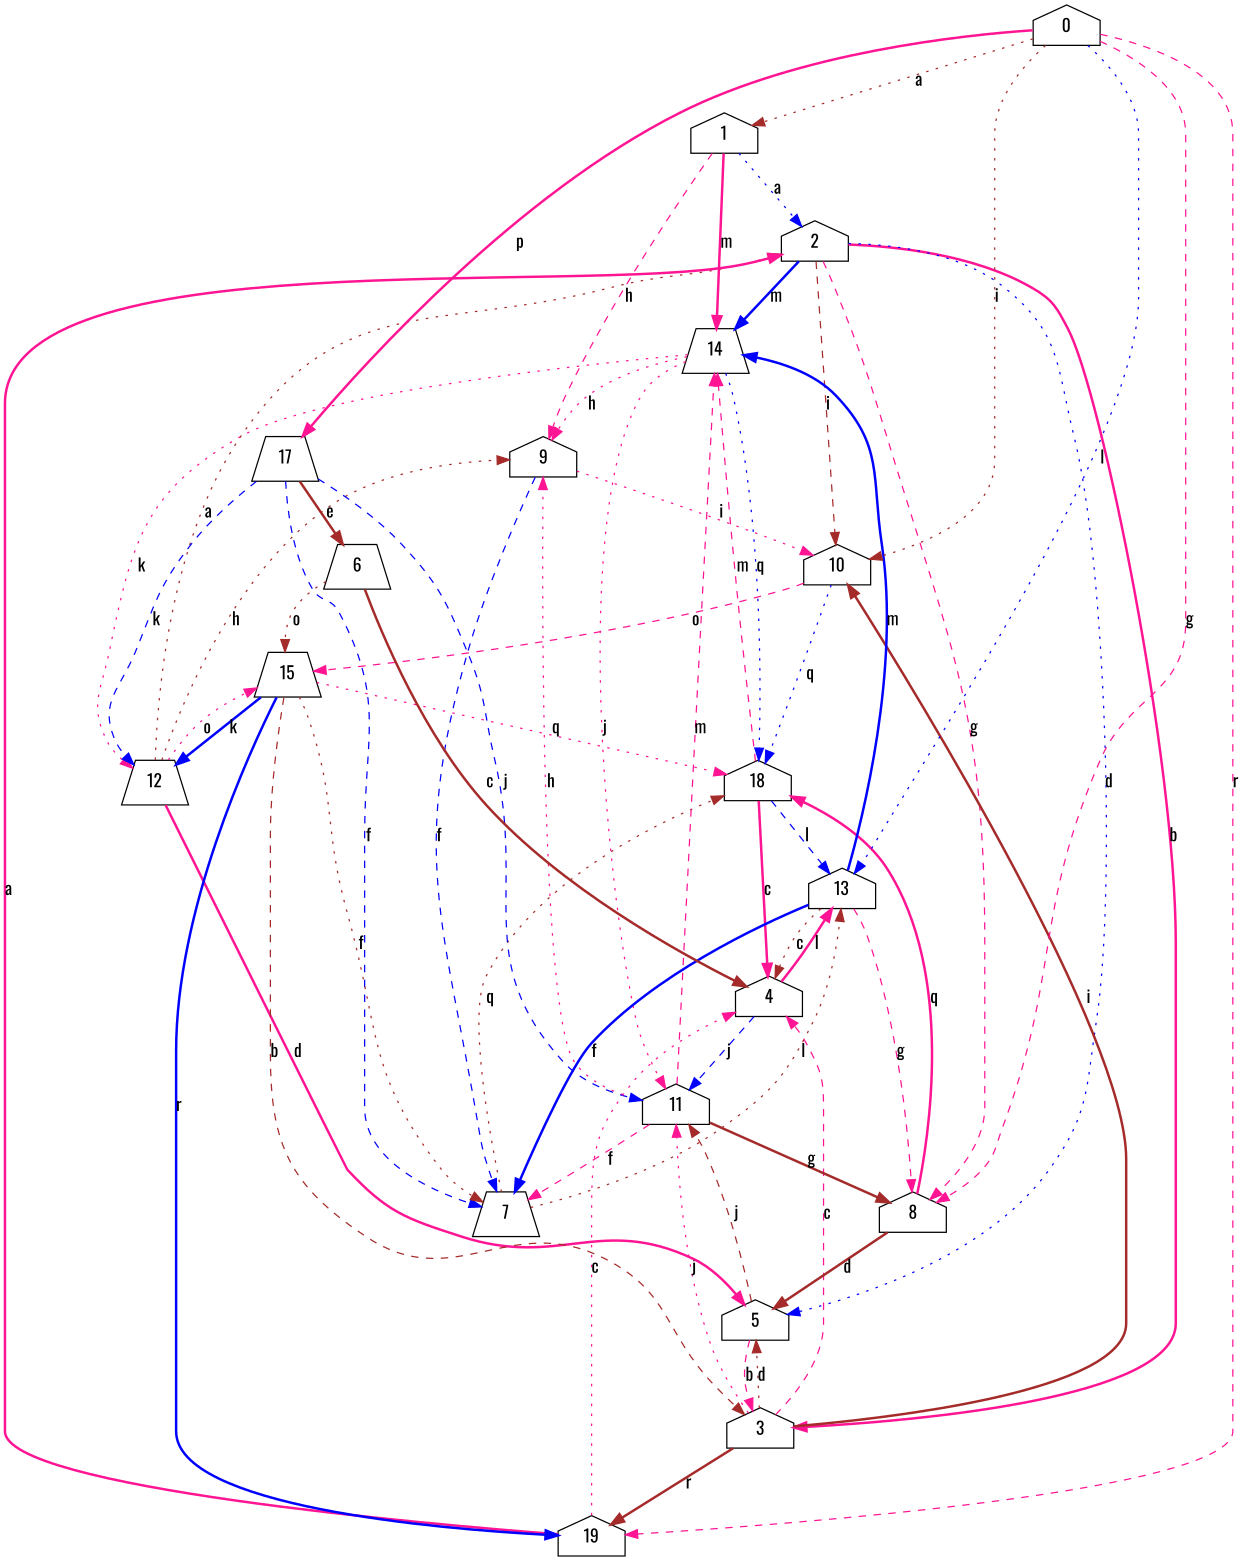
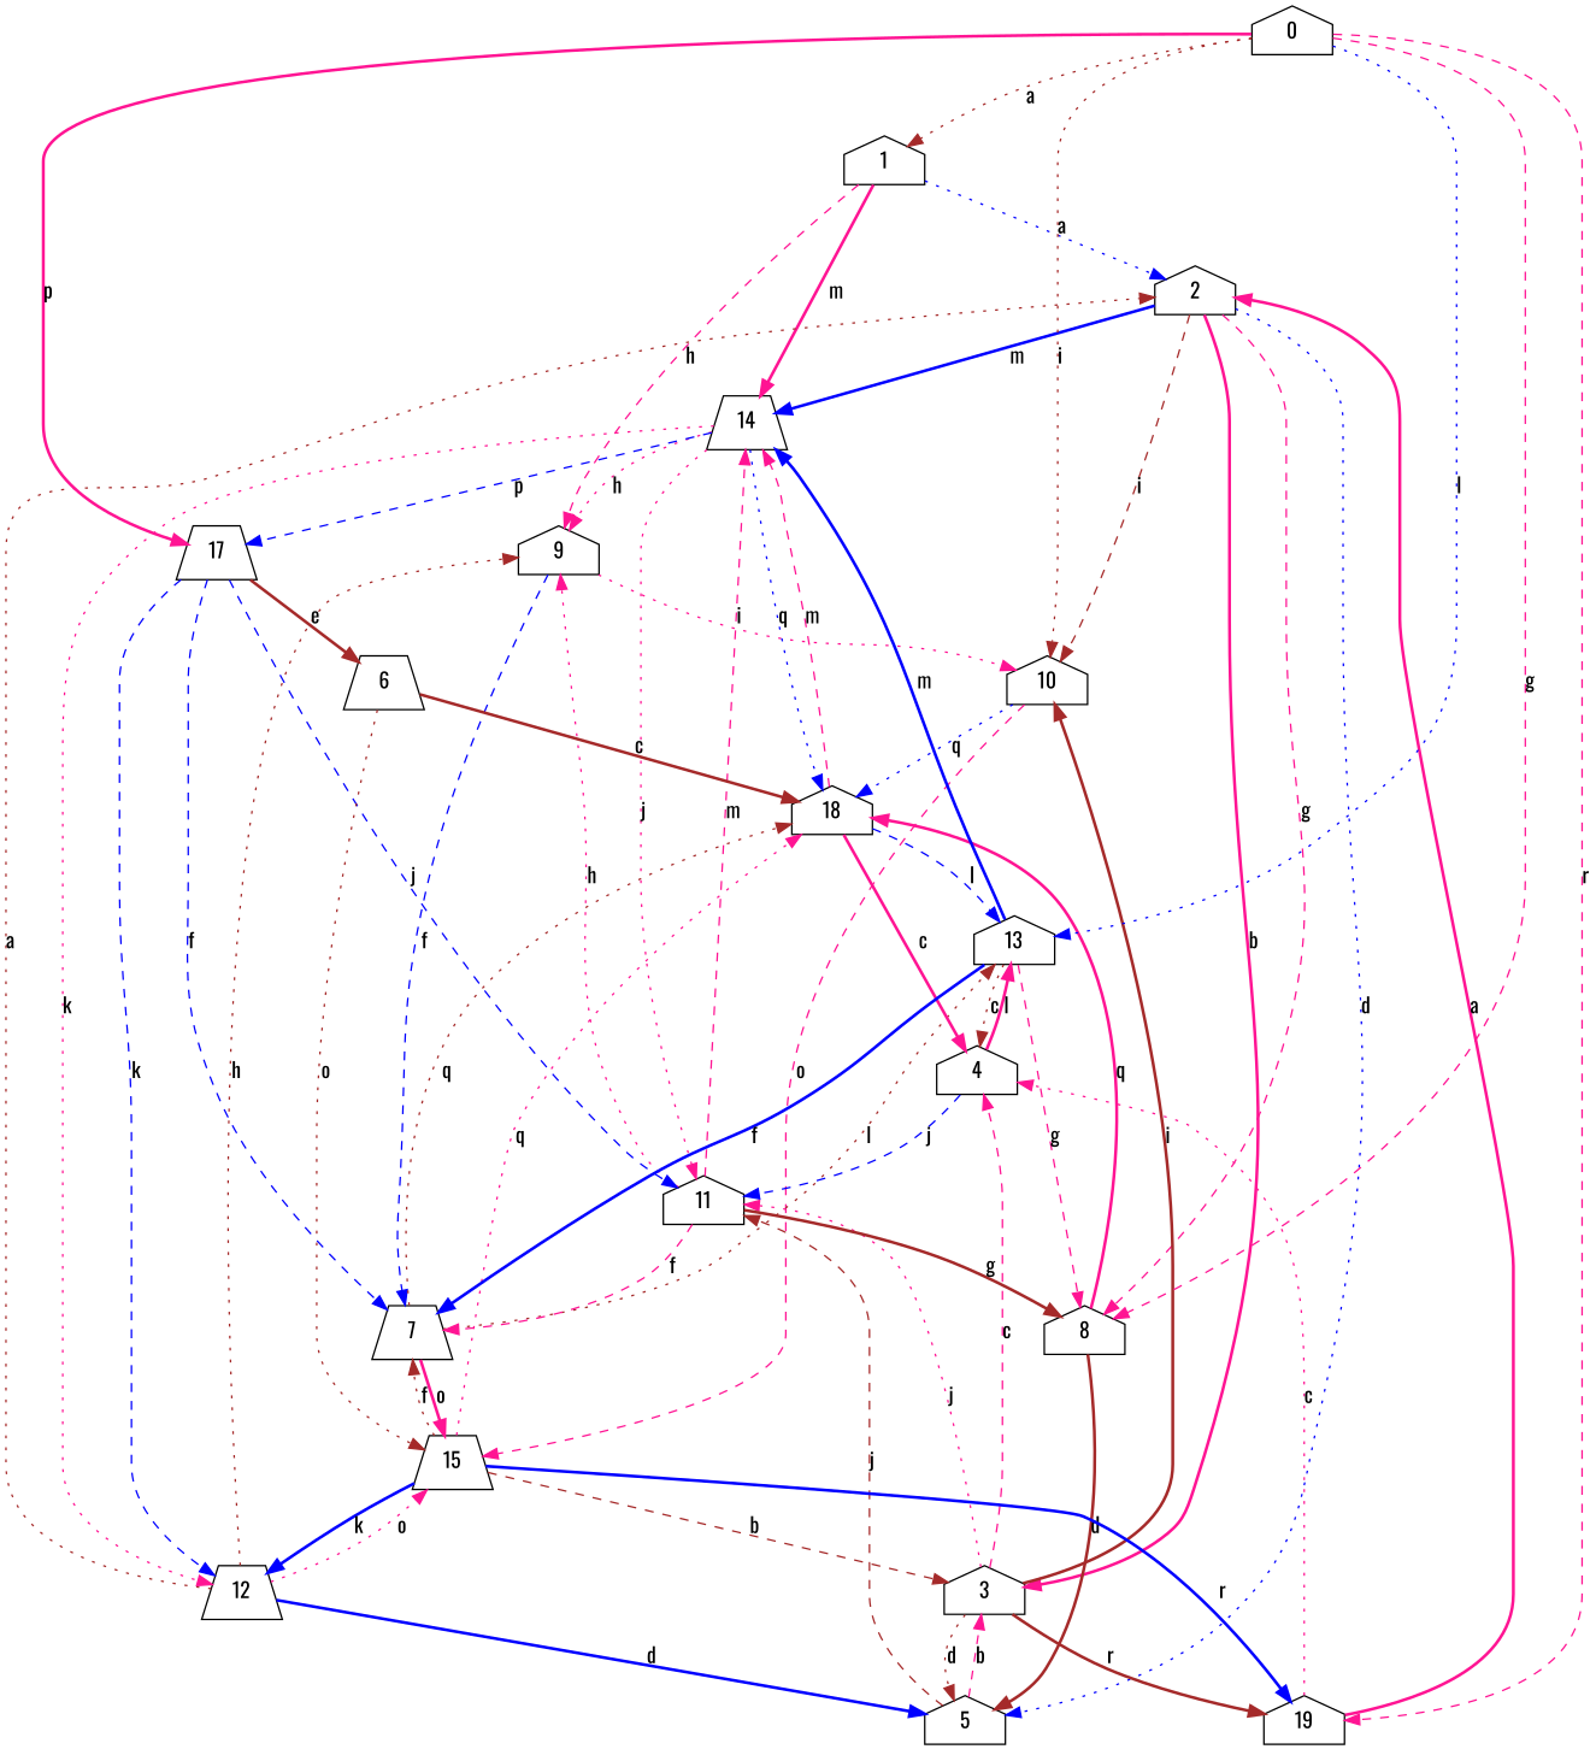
  strict digraph {
    fontname=Oswald
    node [fontname=Oswald shape=house]
    edge [color=deeppink fontname=Oswald style=dotted]
    1
    2
    9
    14 [shape=trapezium]
    3
    5
    8
    10
    7 [shape=trapezium]
    11
    18
    12 [shape=trapezium]
    17 [shape=trapezium]
    4
    19
    15 [shape=trapezium]
    13
    6 [shape=trapezium]
    0
    1 -> 2 [color=blue label=a]
    1 -> 9 [label=h style=dashed]
    1 -> 14 [label=m style=bold]
    2 -> 14 [color=blue label=m style=bold]
    2 -> 3 [label=b style=bold]
    2 -> 5 [color=blue label=d]
    2 -> 8 [label=g style=dashed]
    2 -> 10 [color=brown label=i style=dashed]
    9 -> 10 [label=i]
    9 -> 7 [color=blue label=f style=dashed]
    14 -> 9 [label=h]
    14 -> 11 [label=j]
    14 -> 18 [color=blue label=q]
    14 -> 12 [label=k]
+   14 -> 17 [color=blue label=p style=dashed]
    3 -> 5 [color=brown label=d]
    3 -> 10 [color=brown label=i style=bold]
    3 -> 11 [label=j]
    3 -> 4 [label=c style=dashed]
    3 -> 19 [color=brown label=r style=bold]
    5 -> 3 [label=b style=dashed]
    5 -> 11 [color=brown label=j style=dashed]
    8 -> 5 [color=brown label=d style=bold]
    8 -> 18 [label=q style=bold]
    10 -> 18 [color=blue label=q]
    10 -> 15 [label=o style=dashed]
    7 -> 18 [color=brown label=q]
+   7 -> 15 [label=o style=bold]
    7 -> 13 [color=brown label=l]
    11 -> 9 [label=h]
    11 -> 14 [label=m style=dashed]
    11 -> 8 [color=brown label=g style=bold]
    11 -> 7 [label=f style=dashed]
    18 -> 14 [label=m style=dashed]
    18 -> 4 [label=c style=bold]
    18 -> 13 [color=blue label=l style=dashed]
    12 -> 2 [color=brown label=a]
    12 -> 9 [color=brown label=h]
-   12 -> 5 [label=d style=bold]
+   12 -> 5 [color=blue label=d style=bold]
    12 -> 15 [label=o]
    17 -> 7 [color=blue label=f style=dashed]
    17 -> 11 [color=blue label=j style=dashed]
    17 -> 12 [color=blue label=k style=dashed]
    17 -> 6 [color=brown label=e style=bold]
    4 -> 11 [color=blue label=j style=dashed]
    4 -> 13 [label=l style=bold]
    19 -> 2 [label=a style=bold]
    19 -> 4 [label=c]
    15 -> 3 [color=brown label=b style=dashed]
    15 -> 7 [color=brown label=f]
    15 -> 18 [label=q]
    15 -> 12 [color=blue label=k style=bold]
    15 -> 19 [color=blue label=r style=bold]
    13 -> 14 [color=blue label=m style=bold]
    13 -> 8 [label=g style=dashed]
    13 -> 7 [color=blue label=f style=bold]
    13 -> 4 [color=brown label=c]
-   6 -> 4 [color=brown label=c style=bold]
+   6 -> 18 [color=brown label=c style=bold]
    6 -> 15 [color=brown label=o]
    0 -> 1 [color=brown label=a]
    0 -> 8 [label=g style=dashed]
    0 -> 10 [color=brown label=i]
    0 -> 17 [label=p style=bold]
    0 -> 19 [label=r style=dashed]
    0 -> 13 [color=blue label=l]
  }
